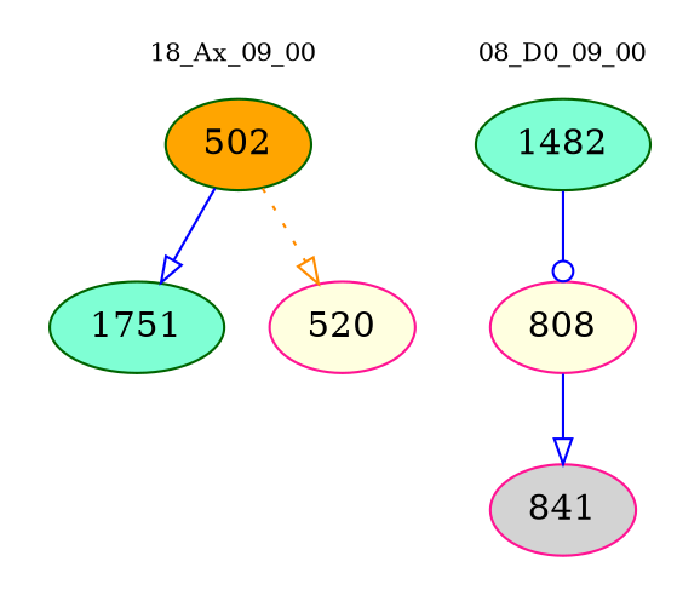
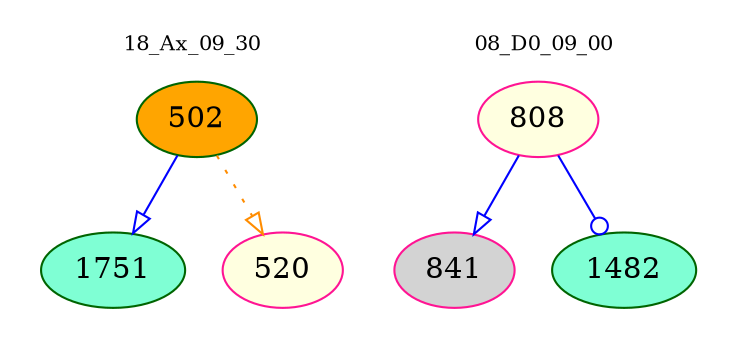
  digraph {
    node [color=darkgreen fillcolor=aquamarine style=filled]
    edge [arrowhead=onormal color=blue style=solid]
    n1 [fillcolor=orange label=502]
    n2 [label=1751]
    n3 [color=deeppink fillcolor=lightyellow label=520]
    n4 [color=deeppink fillcolor=lightyellow label=808]
    n5 [color=deeppink fillcolor=lightgrey label=841]
    n6 [label=1482]
    subgraph cluster_1 {
      color=white
      fontsize=10
-     label="18_Ax_09_00"
+     label="18_Ax_09_30"
      n1
      n2
      n3
    }
    subgraph cluster_2 {
      color=white
      fontsize=10
      label="08_D0_09_00"
      n4
      n5
      n6
    }
    n1 -> n2
    n1 -> n3 [color=darkorange style=dotted]
    n4 -> n5
-   n6 -> n4 [arrowhead=odot]
+   n4 -> n6 [arrowhead=odot]
  }
